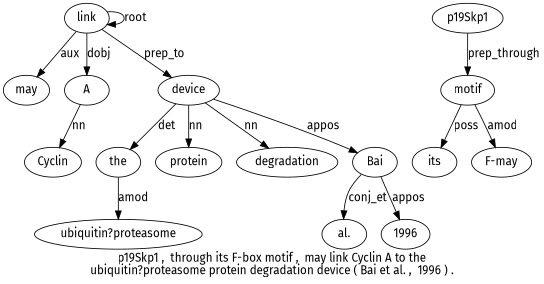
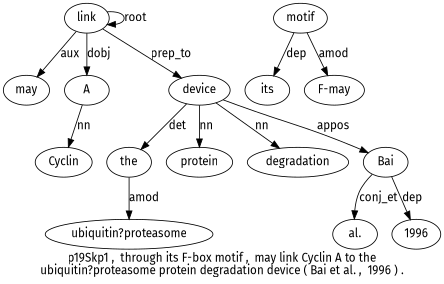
  digraph {
    fontname="Fira Sans"
    label="p19Skp1 ,  through its F-box motif ,  may link Cyclin A to the\nubiquitin?proteasome protein degradation device ( Bai et al. ,  1996 ) ."
    node [fillcolor=white fontname="Fira Sans" style=filled]
    edge [fontname="Fira Sans"]
    n1 [label=link]
    n2 [label=may]
    n3 [label=A]
    n4 [label=device]
-   n5 [label=p19Skp1]
    n6 [label=motif]
    n7 [label=Cyclin]
    n8 [label=the]
    n9 [label=protein]
    n10 [label=degradation]
    n11 [label=Bai]
    n12 [label=its]
    n13 [label="F-may"]
    n14 [label="ubiquitin?proteasome"]
    n15 [label="al."]
    n16 [label=1996]
    n1 -> n1 [label=root]
    n1 -> n2 [label=aux]
    n1 -> n3 [label=dobj]
    n1 -> n4 [label=prep_to]
    n3 -> n7 [label=nn]
    n4 -> n8 [label=det]
    n4 -> n9 [label=nn]
    n4 -> n10 [label=nn]
    n4 -> n11 [label=appos]
-   n5 -> n6 [label=prep_through]
-   n6 -> n12 [label=poss]
+   n6 -> n12 [label=dep]
    n6 -> n13 [label=amod]
    n8 -> n14 [label=amod]
    n11 -> n15 [label=conj_et]
-   n11 -> n16 [label=appos]
+   n11 -> n16 [label=dep]
  }
